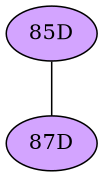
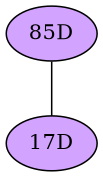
  graph {
    node [fillcolor="#D3A4FF" style=radial]
    "85D"
-   "87D"
+   "87D" [label="17D"]
    "85D" -- "87D" [penwidth=1]
  }
